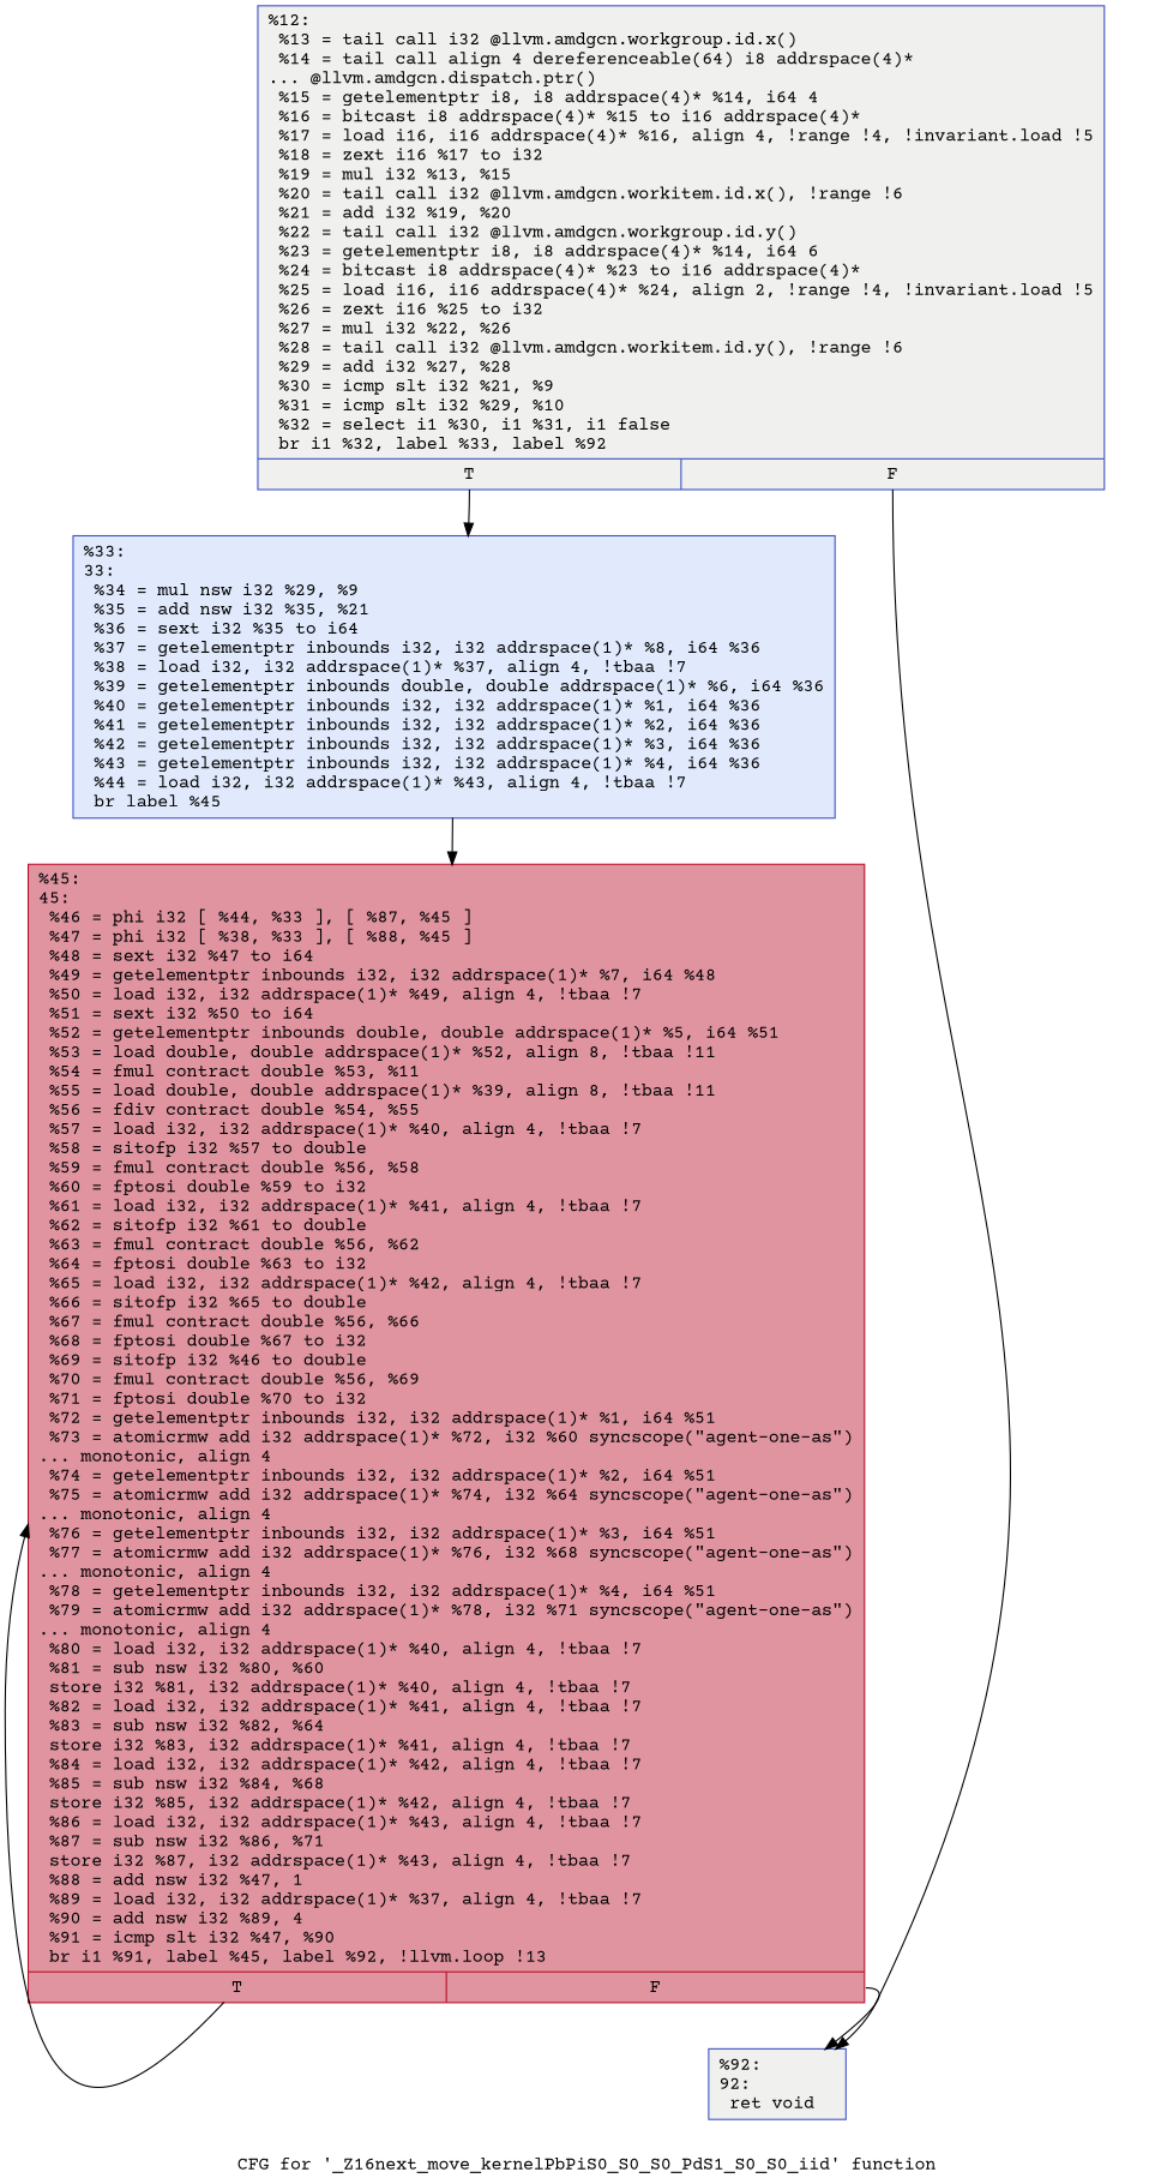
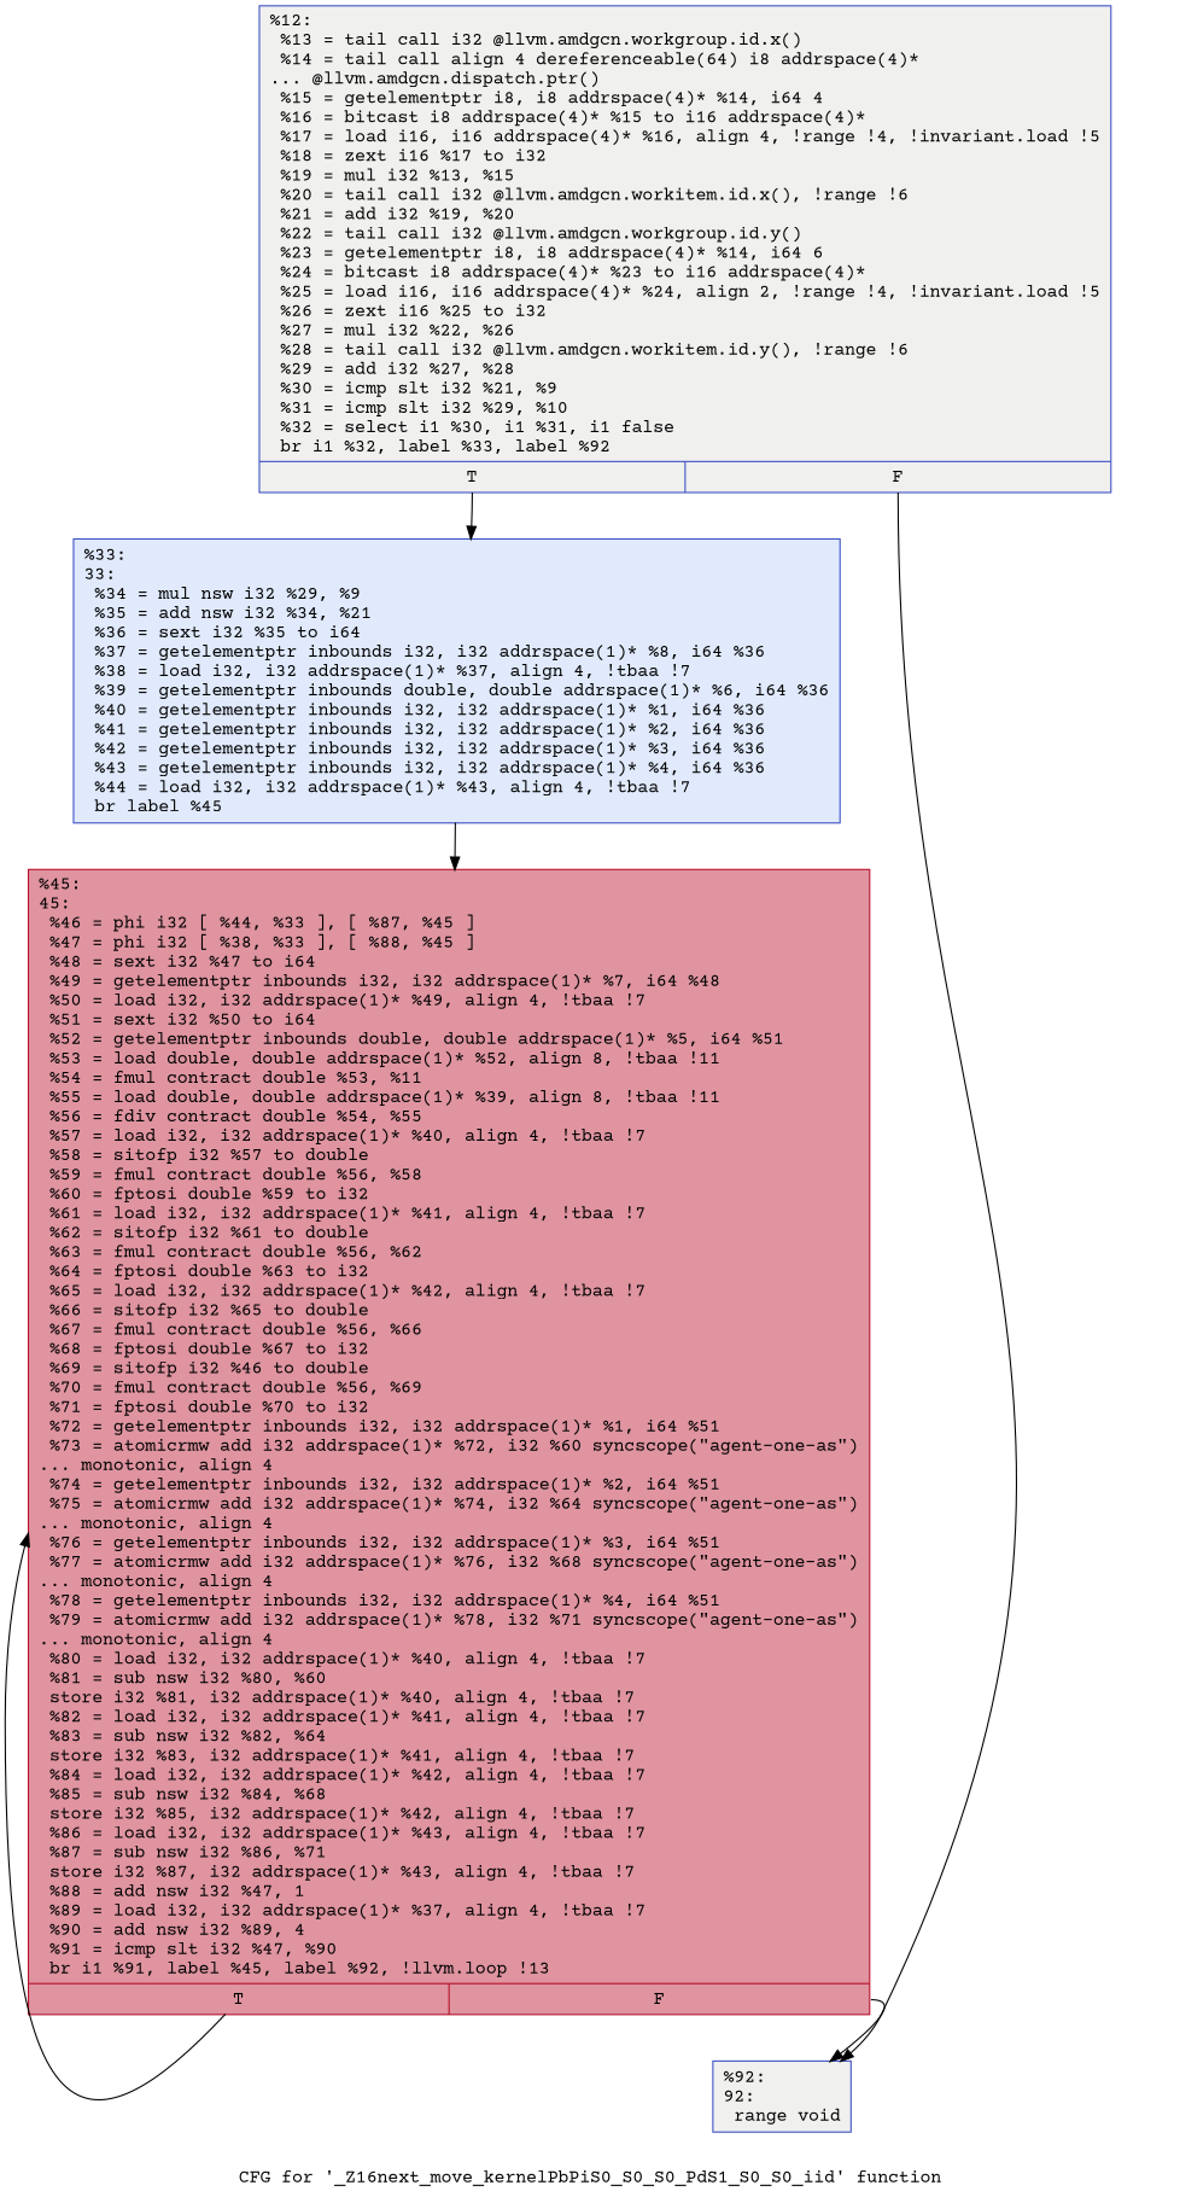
  digraph {
    fontname="Courier Prime"
    label="CFG for '_Z16next_move_kernelPbPiS0_S0_S0_PdS1_S0_S0_iid' function"
    node [color="#3d50c3ff" fillcolor="#dedcdb70" fontname="Courier Prime" shape=record style=filled]
    edge [fontname="Courier Prime" tailport=s0]
    n1 [label="{%12:\l  %13 = tail call i32 @llvm.amdgcn.workgroup.id.x()\l  %14 = tail call align 4 dereferenceable(64) i8 addrspace(4)*\l... @llvm.amdgcn.dispatch.ptr()\l  %15 = getelementptr i8, i8 addrspace(4)* %14, i64 4\l  %16 = bitcast i8 addrspace(4)* %15 to i16 addrspace(4)*\l  %17 = load i16, i16 addrspace(4)* %16, align 4, !range !4, !invariant.load !5\l  %18 = zext i16 %17 to i32\l  %19 = mul i32 %13, %15\l  %20 = tail call i32 @llvm.amdgcn.workitem.id.x(), !range !6\l  %21 = add i32 %19, %20\l  %22 = tail call i32 @llvm.amdgcn.workgroup.id.y()\l  %23 = getelementptr i8, i8 addrspace(4)* %14, i64 6\l  %24 = bitcast i8 addrspace(4)* %23 to i16 addrspace(4)*\l  %25 = load i16, i16 addrspace(4)* %24, align 2, !range !4, !invariant.load !5\l  %26 = zext i16 %25 to i32\l  %27 = mul i32 %22, %26\l  %28 = tail call i32 @llvm.amdgcn.workitem.id.y(), !range !6\l  %29 = add i32 %27, %28\l  %30 = icmp slt i32 %21, %9\l  %31 = icmp slt i32 %29, %10\l  %32 = select i1 %30, i1 %31, i1 false\l  br i1 %32, label %33, label %92\l|{<s0>T|<s1>F}}"]
-   n2 [fillcolor="#b9d0f970" label="{%33:\l33:                                               \l  %34 = mul nsw i32 %29, %9\l  %35 = add nsw i32 %35, %21\l  %36 = sext i32 %35 to i64\l  %37 = getelementptr inbounds i32, i32 addrspace(1)* %8, i64 %36\l  %38 = load i32, i32 addrspace(1)* %37, align 4, !tbaa !7\l  %39 = getelementptr inbounds double, double addrspace(1)* %6, i64 %36\l  %40 = getelementptr inbounds i32, i32 addrspace(1)* %1, i64 %36\l  %41 = getelementptr inbounds i32, i32 addrspace(1)* %2, i64 %36\l  %42 = getelementptr inbounds i32, i32 addrspace(1)* %3, i64 %36\l  %43 = getelementptr inbounds i32, i32 addrspace(1)* %4, i64 %36\l  %44 = load i32, i32 addrspace(1)* %43, align 4, !tbaa !7\l  br label %45\l}"]
-   n3 [label="{%92:\l92:                                               \l  ret void\l}"]
+   n2 [fillcolor="#b9d0f970" label="{%33:\l33:                                               \l  %34 = mul nsw i32 %29, %9\l  %35 = add nsw i32 %34, %21\l  %36 = sext i32 %35 to i64\l  %37 = getelementptr inbounds i32, i32 addrspace(1)* %8, i64 %36\l  %38 = load i32, i32 addrspace(1)* %37, align 4, !tbaa !7\l  %39 = getelementptr inbounds double, double addrspace(1)* %6, i64 %36\l  %40 = getelementptr inbounds i32, i32 addrspace(1)* %1, i64 %36\l  %41 = getelementptr inbounds i32, i32 addrspace(1)* %2, i64 %36\l  %42 = getelementptr inbounds i32, i32 addrspace(1)* %3, i64 %36\l  %43 = getelementptr inbounds i32, i32 addrspace(1)* %4, i64 %36\l  %44 = load i32, i32 addrspace(1)* %43, align 4, !tbaa !7\l  br label %45\l}"]
+   n3 [label="{%92:\l92:                                               \l  range void\l}"]
    n4 [color="#b70d28ff" fillcolor="#b70d2870" label="{%45:\l45:                                               \l  %46 = phi i32 [ %44, %33 ], [ %87, %45 ]\l  %47 = phi i32 [ %38, %33 ], [ %88, %45 ]\l  %48 = sext i32 %47 to i64\l  %49 = getelementptr inbounds i32, i32 addrspace(1)* %7, i64 %48\l  %50 = load i32, i32 addrspace(1)* %49, align 4, !tbaa !7\l  %51 = sext i32 %50 to i64\l  %52 = getelementptr inbounds double, double addrspace(1)* %5, i64 %51\l  %53 = load double, double addrspace(1)* %52, align 8, !tbaa !11\l  %54 = fmul contract double %53, %11\l  %55 = load double, double addrspace(1)* %39, align 8, !tbaa !11\l  %56 = fdiv contract double %54, %55\l  %57 = load i32, i32 addrspace(1)* %40, align 4, !tbaa !7\l  %58 = sitofp i32 %57 to double\l  %59 = fmul contract double %56, %58\l  %60 = fptosi double %59 to i32\l  %61 = load i32, i32 addrspace(1)* %41, align 4, !tbaa !7\l  %62 = sitofp i32 %61 to double\l  %63 = fmul contract double %56, %62\l  %64 = fptosi double %63 to i32\l  %65 = load i32, i32 addrspace(1)* %42, align 4, !tbaa !7\l  %66 = sitofp i32 %65 to double\l  %67 = fmul contract double %56, %66\l  %68 = fptosi double %67 to i32\l  %69 = sitofp i32 %46 to double\l  %70 = fmul contract double %56, %69\l  %71 = fptosi double %70 to i32\l  %72 = getelementptr inbounds i32, i32 addrspace(1)* %1, i64 %51\l  %73 = atomicrmw add i32 addrspace(1)* %72, i32 %60 syncscope(\"agent-one-as\")\l... monotonic, align 4\l  %74 = getelementptr inbounds i32, i32 addrspace(1)* %2, i64 %51\l  %75 = atomicrmw add i32 addrspace(1)* %74, i32 %64 syncscope(\"agent-one-as\")\l... monotonic, align 4\l  %76 = getelementptr inbounds i32, i32 addrspace(1)* %3, i64 %51\l  %77 = atomicrmw add i32 addrspace(1)* %76, i32 %68 syncscope(\"agent-one-as\")\l... monotonic, align 4\l  %78 = getelementptr inbounds i32, i32 addrspace(1)* %4, i64 %51\l  %79 = atomicrmw add i32 addrspace(1)* %78, i32 %71 syncscope(\"agent-one-as\")\l... monotonic, align 4\l  %80 = load i32, i32 addrspace(1)* %40, align 4, !tbaa !7\l  %81 = sub nsw i32 %80, %60\l  store i32 %81, i32 addrspace(1)* %40, align 4, !tbaa !7\l  %82 = load i32, i32 addrspace(1)* %41, align 4, !tbaa !7\l  %83 = sub nsw i32 %82, %64\l  store i32 %83, i32 addrspace(1)* %41, align 4, !tbaa !7\l  %84 = load i32, i32 addrspace(1)* %42, align 4, !tbaa !7\l  %85 = sub nsw i32 %84, %68\l  store i32 %85, i32 addrspace(1)* %42, align 4, !tbaa !7\l  %86 = load i32, i32 addrspace(1)* %43, align 4, !tbaa !7\l  %87 = sub nsw i32 %86, %71\l  store i32 %87, i32 addrspace(1)* %43, align 4, !tbaa !7\l  %88 = add nsw i32 %47, 1\l  %89 = load i32, i32 addrspace(1)* %37, align 4, !tbaa !7\l  %90 = add nsw i32 %89, 4\l  %91 = icmp slt i32 %47, %90\l  br i1 %91, label %45, label %92, !llvm.loop !13\l|{<s0>T|<s1>F}}"]
    n1 -> n2
    n1 -> n3 [tailport=s1]
    n2 -> n4
    n4 -> n3 [tailport=s1]
    n4 -> n4
  }
